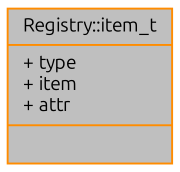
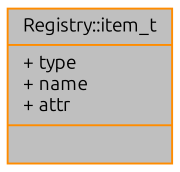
  digraph {
    fontname=Ubuntu
-   n1 [color=darkorange fillcolor=grey75 fontcolor=black fontname=Ubuntu fontsize=10 height=0.2 label="{Registry::item_t\n|+ type\l+ item\l+ attr\l|}" shape=record style=filled width=0.4]
+   n1 [color=darkorange fillcolor=grey75 fontcolor=black fontname=Ubuntu fontsize=10 height=0.2 label="{Registry::item_t\n|+ type\l+ name\l+ attr\l|}" shape=record style=filled width=0.4]
  }
